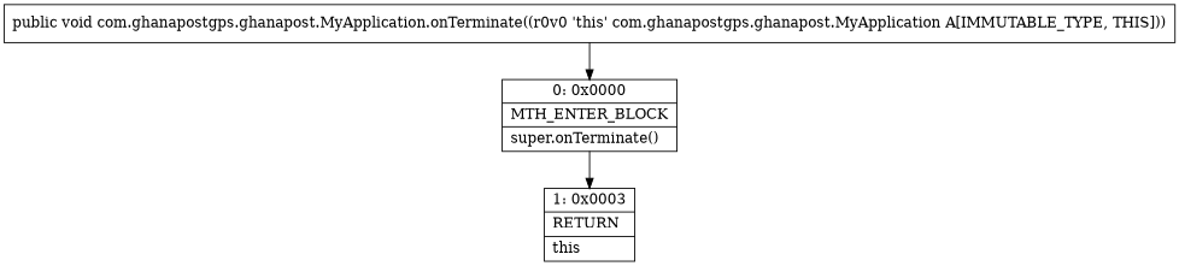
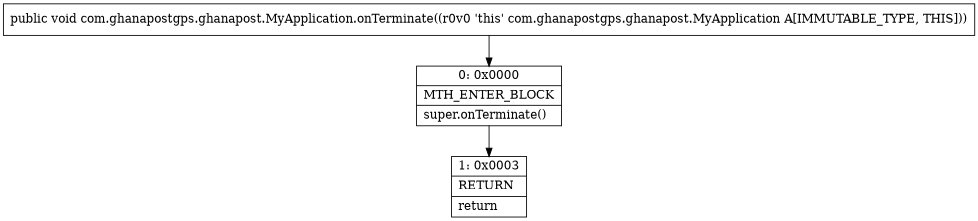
  digraph {
    node [shape=record]
    n1 [label="{0\:\ 0x0000|MTH_ENTER_BLOCK\l|super.onTerminate()\l}"]
-   n2 [label="{1\:\ 0x0003|RETURN\l|this\l}"]
+   n2 [label="{1\:\ 0x0003|RETURN\l|return\l}"]
    n3 [label="{public void com.ghanapostgps.ghanapost.MyApplication.onTerminate((r0v0 'this' com.ghanapostgps.ghanapost.MyApplication A[IMMUTABLE_TYPE, THIS])) }"]
    n1 -> n2
    n3 -> n1
  }
